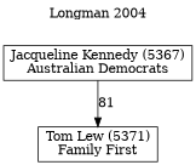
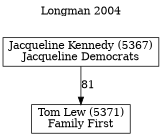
  digraph {
    label="Longman 2004"
    labelloc=t
    mclimit=10
    node [shape=box]
    n1 [label="Tom Lew (5371)\nFamily First"]
-   n2 [label="Jacqueline Kennedy (5367)\nAustralian Democrats"]
+   n2 [label="Jacqueline Kennedy (5367)\nJacqueline Democrats"]
    n2 -> n1 [label=81]
  }
